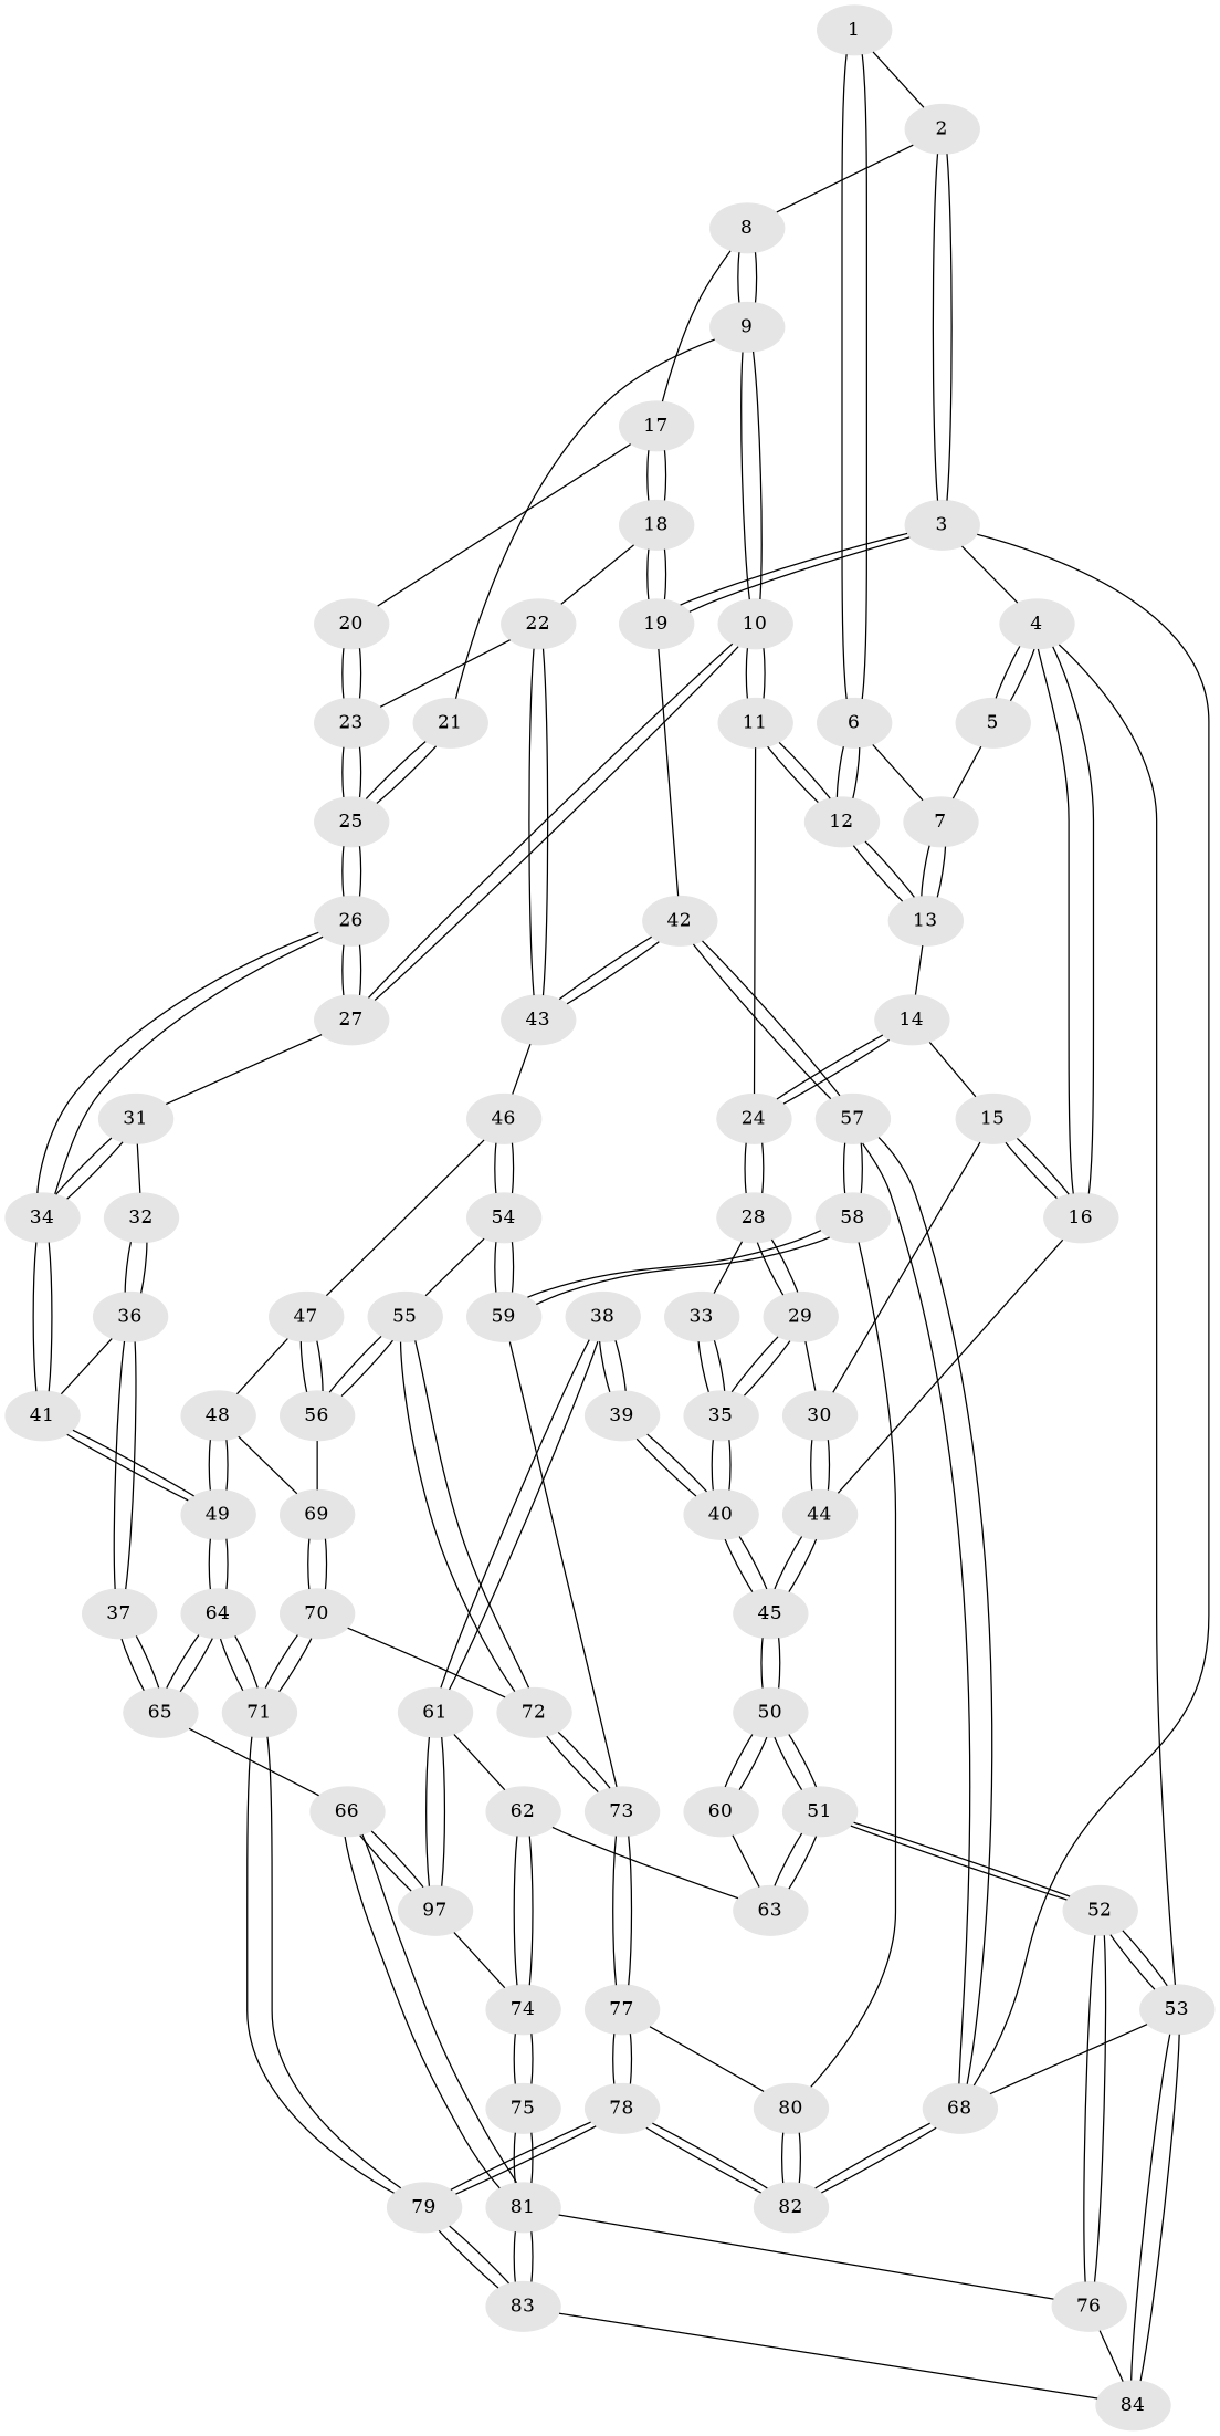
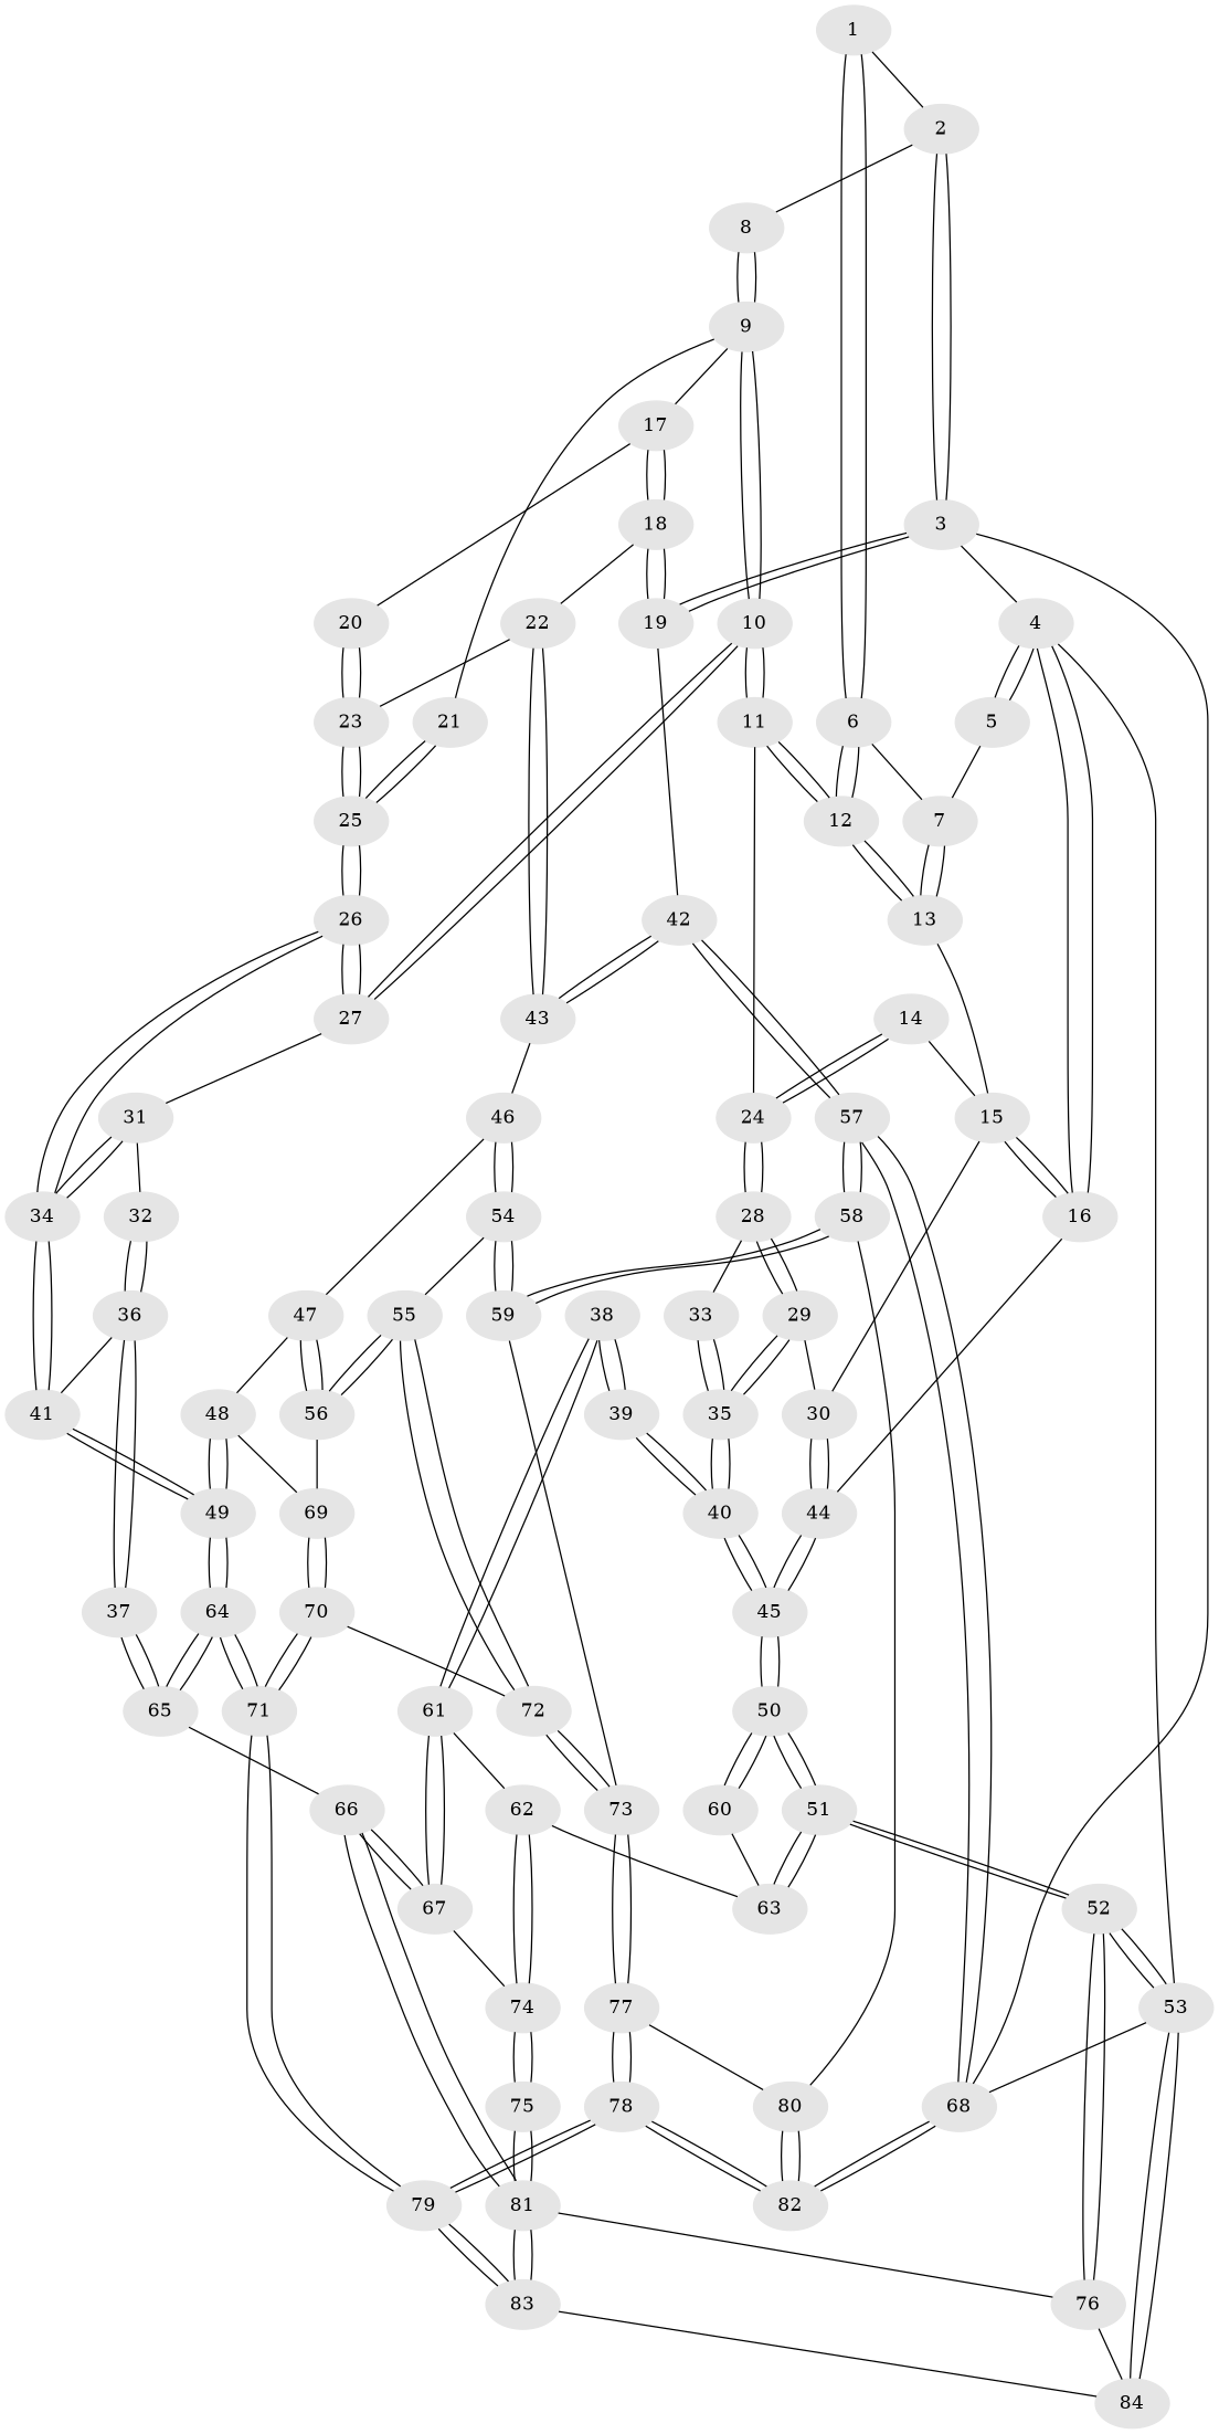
  graph {
    node [color=gray90 style=filled]
    1
    2
    6
    3
    8
    7
    12
    4
    19
    68
    9
    17
    5
    16
    53
    42
    82
    44
    84
    13
    14
    10
    21
    18
    20
    11
    27
    25
    24
    31
    28
    15
    30
    45
    22
    23
    43
    57
    26
    46
    29
    33
    34
    41
    32
    35
    40
    36
    37
    49
    65
    38
    39
    61
    66
    62
-   67 [label=97]
+   67
    50
    64
    58
    47
    54
    51
    60
    48
    56
    55
    59
    69
    70
    71
    52
    63
    76
    72
    73
    80
    77
    74
    75
    79
    81
    83
    78
    1 -- 2
    1 -- 6
    1 -- 6
    2 -- 3
    2 -- 3
    2 -- 8
    6 -- 7
    6 -- 12
    6 -- 12
    3 -- 4
    3 -- 19
    3 -- 19
    3 -- 68
    8 -- 9
    8 -- 9
-   8 -- 17
+   9 -- 17
    7 -- 13
    7 -- 13
    12 -- 13
    12 -- 13
    4 -- 5
    4 -- 5
    4 -- 16
    4 -- 16
    4 -- 53
    19 -- 42
    68 -- 82
    68 -- 82
    9 -- 10
    9 -- 10
    9 -- 21
    17 -- 18
    17 -- 18
    17 -- 20
    5 -- 7
    16 -- 44
    53 -- 68
    53 -- 84
    53 -- 84
    42 -- 43
    42 -- 43
    42 -- 57
    42 -- 57
    44 -- 45
    44 -- 45
-   13 -- 14
+   13 -- 15
    14 -- 24
    14 -- 24
    14 -- 15
    10 -- 11
    10 -- 11
    10 -- 27
    10 -- 27
    21 -- 25
    21 -- 25
    18 -- 19
    18 -- 19
    18 -- 22
    20 -- 23
    20 -- 23
    11 -- 12
    11 -- 12
    11 -- 24
    27 -- 31
    25 -- 26
    25 -- 26
    24 -- 28
    24 -- 28
    31 -- 34
    31 -- 34
    31 -- 32
    28 -- 29
    28 -- 29
    28 -- 33
    15 -- 16
    15 -- 16
    15 -- 30
    30 -- 44
    30 -- 44
    45 -- 50
    45 -- 50
    22 -- 23
    22 -- 43
    22 -- 43
    23 -- 25
    23 -- 25
    43 -- 46
    57 -- 68
    57 -- 68
    57 -- 58
    57 -- 58
    26 -- 27
    26 -- 27
    26 -- 34
    26 -- 34
    46 -- 47
    46 -- 54
    46 -- 54
    29 -- 30
    29 -- 35
    29 -- 35
    33 -- 35
    33 -- 35
    34 -- 41
    34 -- 41
    41 -- 49
    41 -- 49
    32 -- 36
    32 -- 36
    35 -- 40
    35 -- 40
    40 -- 45
    40 -- 45
    36 -- 41
    36 -- 37
    36 -- 37
    37 -- 65
    37 -- 65
    49 -- 64
    49 -- 64
    65 -- 66
    38 -- 39
    38 -- 39
    38 -- 61
    38 -- 61
    39 -- 40
    39 -- 40
    61 -- 62
    61 -- 67
    61 -- 67
    66 -- 67
    66 -- 67
    66 -- 81
    66 -- 81
    62 -- 63
    62 -- 74
    62 -- 74
    67 -- 74
    50 -- 51
    50 -- 51
    50 -- 60
    50 -- 60
    64 -- 65
    64 -- 65
    64 -- 71
    64 -- 71
    58 -- 59
    58 -- 59
    58 -- 80
    47 -- 48
    47 -- 56
    47 -- 56
    54 -- 55
    54 -- 59
    54 -- 59
    51 -- 52
    51 -- 52
    51 -- 63
    51 -- 63
    60 -- 63
    48 -- 49
    48 -- 49
    48 -- 69
    56 -- 69
    55 -- 56
    55 -- 56
    55 -- 72
    55 -- 72
    59 -- 73
    69 -- 70
    69 -- 70
    70 -- 71
    70 -- 71
    70 -- 72
    71 -- 79
    71 -- 79
    52 -- 53
    52 -- 53
    52 -- 76
    52 -- 76
    76 -- 84
    72 -- 73
    72 -- 73
    73 -- 77
    73 -- 77
    80 -- 82
    80 -- 82
    77 -- 80
    77 -- 78
    77 -- 78
    74 -- 75
    74 -- 75
    75 -- 81
    75 -- 81
    79 -- 83
    79 -- 83
    81 -- 76
    81 -- 83
    81 -- 83
    83 -- 84
    78 -- 82
    78 -- 82
    78 -- 79
    78 -- 79
  }
